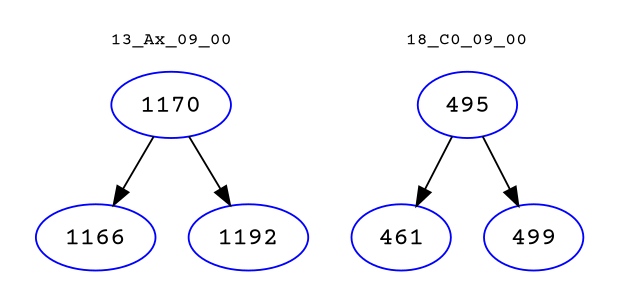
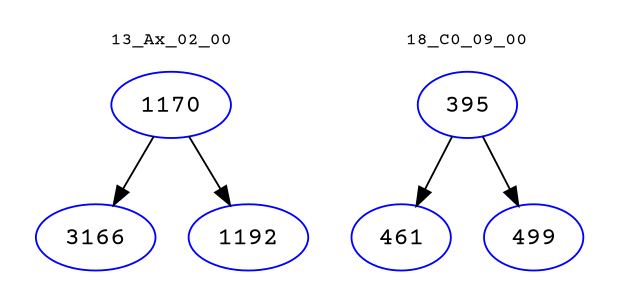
  digraph {
    fontname="Courier Prime"
    node [color=blue fontname="Courier Prime"]
    edge [color=black fontname="Courier Prime"]
    n1 [label=1170]
-   n2 [label=1166]
+   n2 [label=3166]
    n3 [label=1192]
-   n4 [label=495]
+   n4 [label=395]
    n5 [label=461]
    n6 [label=499]
    subgraph cluster_1 {
      color=white
      fontsize=10
-     label="13_Ax_09_00"
+     label="13_Ax_02_00"
      n1
      n2
      n3
    }
    subgraph cluster_2 {
      color=white
      fontsize=10
      label="18_C0_09_00"
      n4
      n5
      n6
    }
    n1 -> n2
    n1 -> n3
    n4 -> n5
    n4 -> n6
  }
